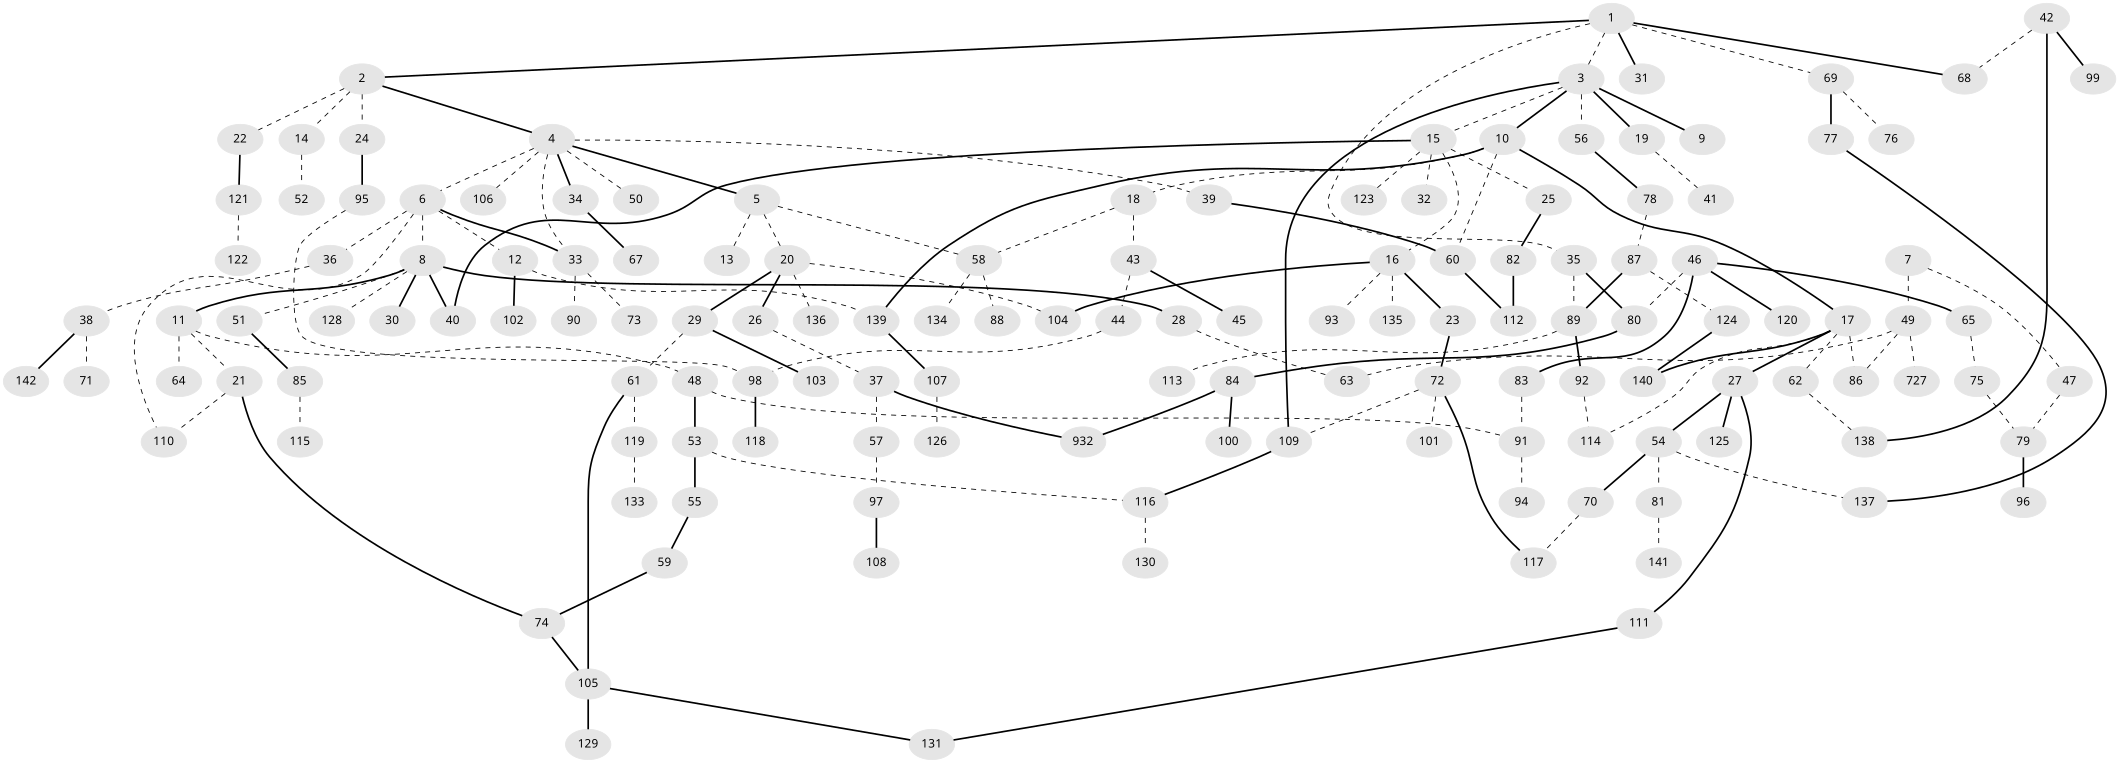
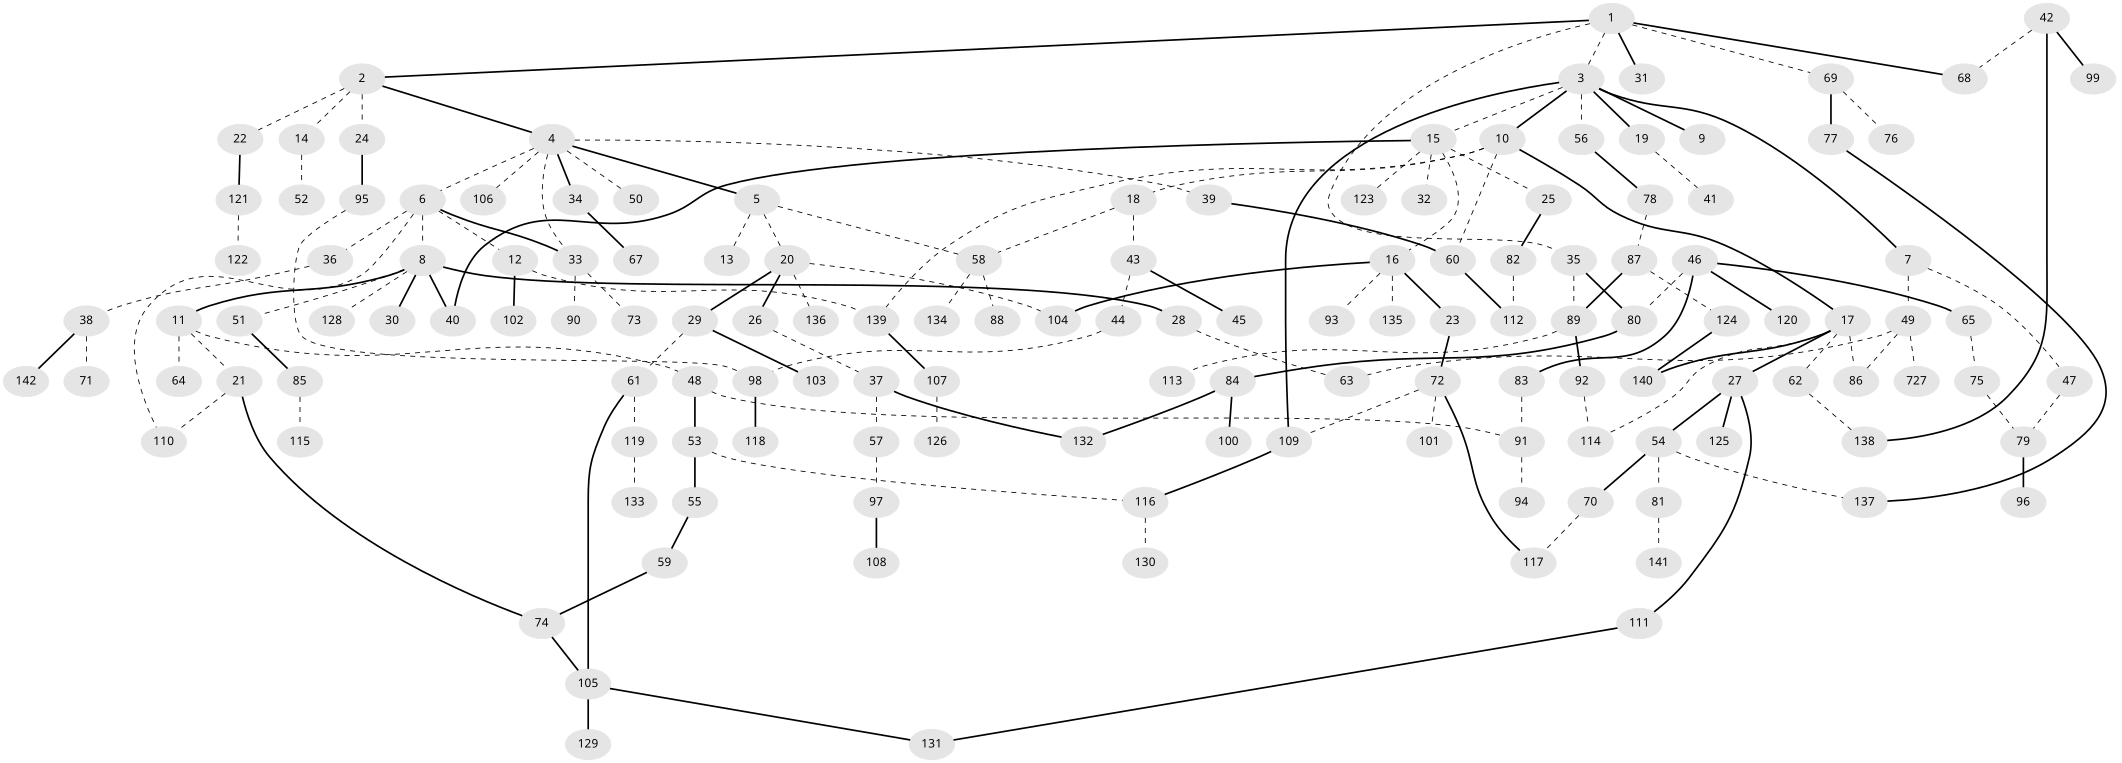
  graph {
    fontname="Noto Sans"
    node [color=gray90 fontname="Noto Sans" style=filled]
    edge [fontname="Noto Sans" style=dashed]
    1
    2
    3
    31
    35
    68
    69
    4
    14
    22
    24
    7
    9
    10
    15
    19
    56
    109
    80
    89
    76
    77
    5
    6
    33
    34
    39
    50
    106
    52
    121
    95
    47
    49
    17
    18
    60
    139
    40
    16
    25
    32
    123
    41
    78
    116
    13
    20
    58
    8
    12
    36
    110
    73
    90
    67
    104
    26
    29
    136
    88
    134
    11
    28
    30
    51
    128
    102
    38
    79
    86
    63
    n73 [label=727]
    21
    48
    64
    85
    27
    62
    114
    140
    43
    112
    107
    74
    53
    91
    46
    65
    83
    120
    23
    93
    135
    82
    72
    54
    111
    125
    138
    44
    45
    37
    61
    103
    105
    122
    117
    101
    98
    57
-   132 [label=932]
+   132
    42
    99
    70
    81
    137
    131
    119
    84
    92
    113
    71
    142
    97
    118
    75
    96
    55
    94
    115
    59
    130
    141
    87
    108
    129
    133
    124
    100
    126
    1 -- 2 [style=bold]
    1 -- 3
    1 -- 31 [style=bold]
    1 -- 35
    1 -- 68 [style=bold]
    1 -- 69
    2 -- 4 [style=bold]
    2 -- 14
    2 -- 22
    2 -- 24
+   3 -- 7 [style=bold]
    3 -- 9 [style=bold]
    3 -- 10 [style=bold]
    3 -- 15
    3 -- 19 [style=bold]
    3 -- 56
    3 -- 109 [style=bold]
    35 -- 80 [style=bold]
    35 -- 89
    69 -- 76
    69 -- 77 [style=bold]
    4 -- 5 [style=bold]
    4 -- 6
    4 -- 33
    4 -- 34 [style=bold]
    4 -- 39
    4 -- 50
    4 -- 106
    14 -- 52
    22 -- 121 [style=bold]
    24 -- 95 [style=bold]
    7 -- 47
    7 -- 49
    10 -- 17 [style=bold]
    10 -- 18
    10 -- 60
-   10 -- 139 [style=bold]
+   10 -- 139
    15 -- 40 [style=bold]
    15 -- 16
    15 -- 25
    15 -- 32
    15 -- 123
    19 -- 41
    56 -- 78 [style=bold]
    109 -- 116 [style=bold]
    80 -- 84 [style=bold]
    89 -- 92 [style=bold]
    89 -- 113
    77 -- 137 [style=bold]
    5 -- 13
    5 -- 20
    5 -- 58
    6 -- 33 [style=bold]
    6 -- 8
    6 -- 12
    6 -- 36
    6 -- 110
    33 -- 73
    33 -- 90
    34 -- 67 [style=bold]
    39 -- 60 [style=bold]
    121 -- 122
    95 -- 98
    47 -- 79
    49 -- 86
    49 -- 63
    49 -- n73
    17 -- 86
    17 -- 27 [style=bold]
    17 -- 62
    17 -- 114
    17 -- 140 [style=bold]
    18 -- 58
    18 -- 43
    60 -- 112 [style=bold]
    139 -- 107 [style=bold]
    16 -- 104 [style=bold]
    16 -- 23 [style=bold]
    16 -- 93
    16 -- 135
    25 -- 82 [style=bold]
    78 -- 87
    116 -- 130
    20 -- 104
    20 -- 26 [style=bold]
    20 -- 29 [style=bold]
    20 -- 136
    58 -- 88
    58 -- 134
    8 -- 40 [style=bold]
    8 -- 11 [style=bold]
    8 -- 28 [style=bold]
    8 -- 30 [style=bold]
    8 -- 51
    8 -- 128
    12 -- 139
    12 -- 102 [style=bold]
    36 -- 38
    26 -- 37
    29 -- 61
    29 -- 103 [style=bold]
    11 -- 21
    11 -- 48
    11 -- 64
    28 -- 63
    51 -- 85 [style=bold]
    38 -- 71
    38 -- 142 [style=bold]
    79 -- 96 [style=bold]
    21 -- 110
    21 -- 74 [style=bold]
    48 -- 53 [style=bold]
    48 -- 91
    85 -- 115
    27 -- 54 [style=bold]
    27 -- 111 [style=bold]
    27 -- 125 [style=bold]
    62 -- 138
    43 -- 44
    43 -- 45 [style=bold]
    107 -- 126
    74 -- 105 [style=bold]
    53 -- 116
    53 -- 55 [style=bold]
    91 -- 94
    46 -- 80
    46 -- 65 [style=bold]
    46 -- 83 [style=bold]
    46 -- 120 [style=bold]
    65 -- 75
    83 -- 91
    23 -- 72 [style=bold]
-   82 -- 112 [style=bold]
+   82 -- 112
    72 -- 109
    72 -- 117 [style=bold]
    72 -- 101
    54 -- 70 [style=bold]
    54 -- 81
    54 -- 137
    111 -- 131 [style=bold]
    44 -- 98
    37 -- 57
    37 -- 132 [style=bold]
    61 -- 105 [style=bold]
    61 -- 119
    105 -- 131 [style=bold]
    105 -- 129 [style=bold]
    98 -- 118 [style=bold]
    57 -- 97
    42 -- 68
    42 -- 138 [style=bold]
    42 -- 99 [style=bold]
    70 -- 117
    81 -- 141
    119 -- 133
    84 -- 132 [style=bold]
    84 -- 100 [style=bold]
    92 -- 114
    97 -- 108 [style=bold]
    75 -- 79
    55 -- 59 [style=bold]
    59 -- 74 [style=bold]
    87 -- 89 [style=bold]
    87 -- 124
    124 -- 140 [style=bold]
  }
